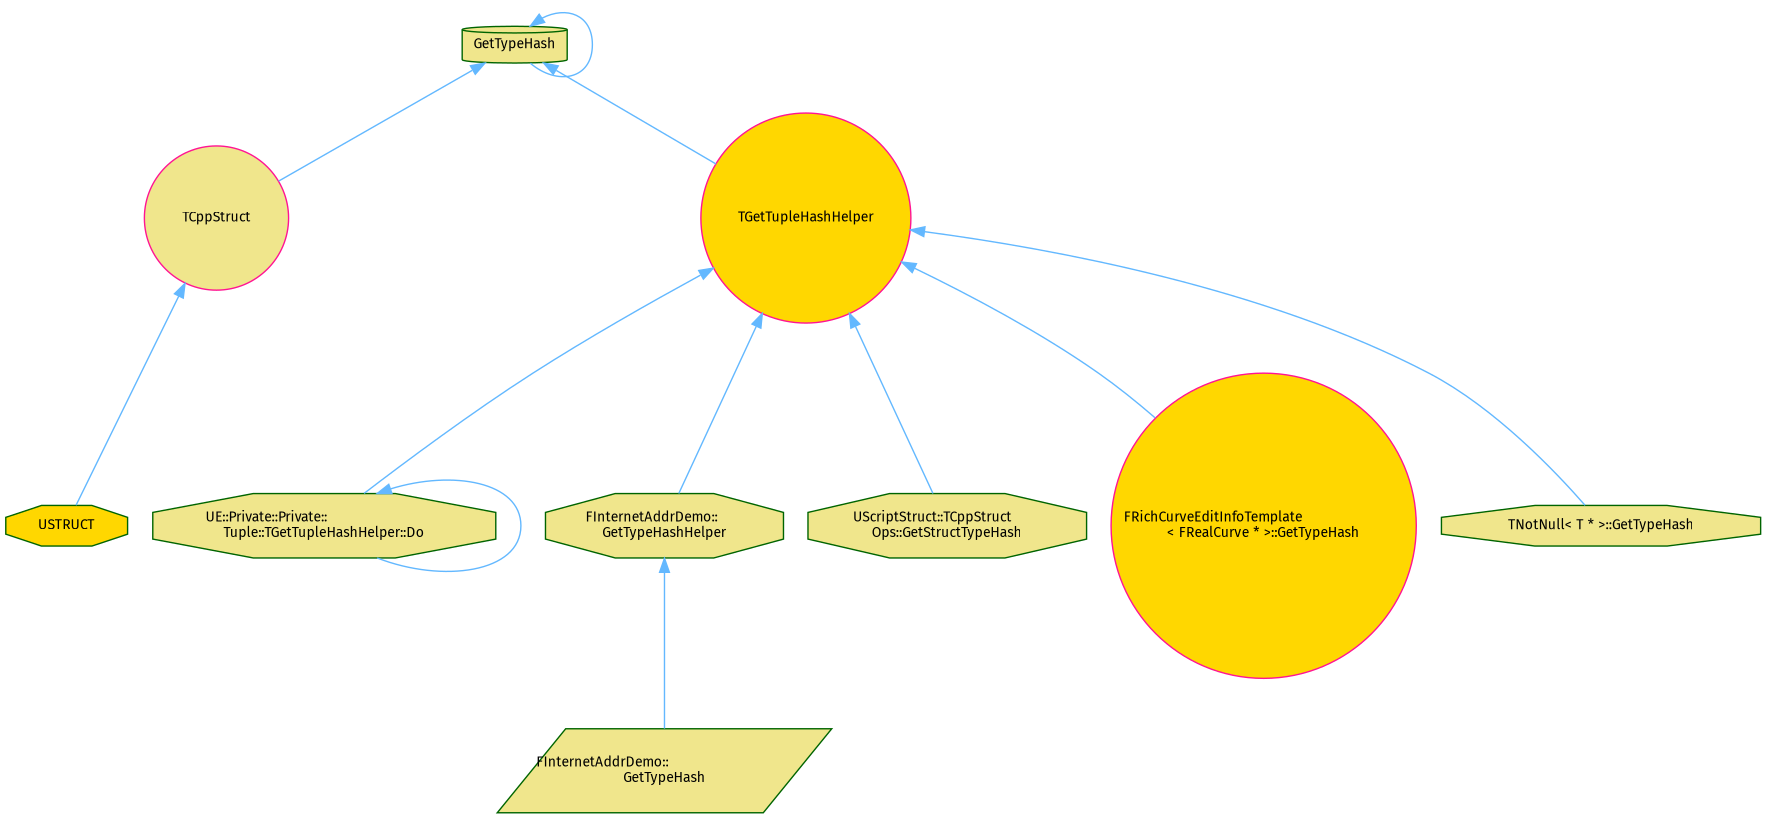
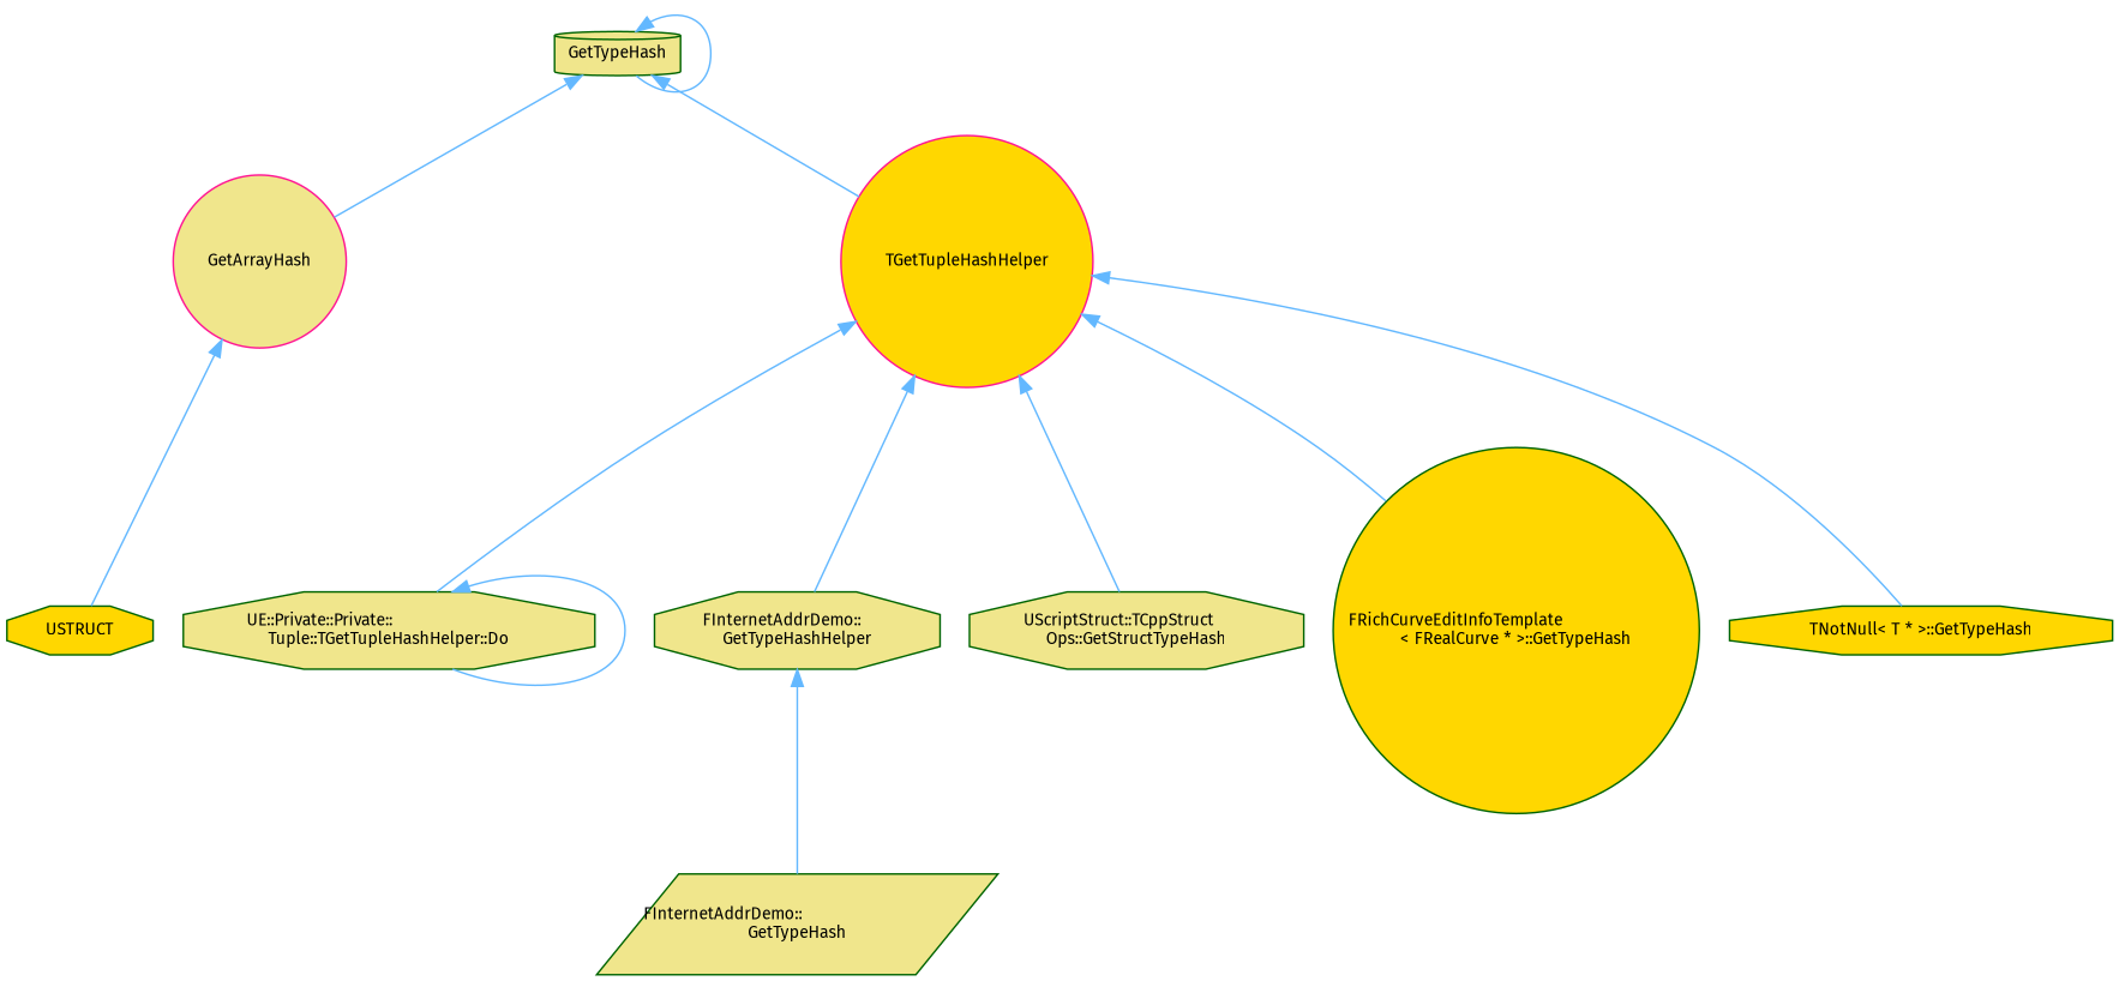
  digraph {
    fontname="Fira Sans"
    rankdir=TB
    node [color=darkgreen fillcolor=khaki fontname="Fira Sans" fontsize=10 shape=octagon style=filled]
    edge [color=steelblue1 dir=back fontname="Fira Sans" fontsize=10 labelfontname=Helvetica labelfontsize=10 style=solid]
    n1 [fontcolor=black height=0.2 label=GetTypeHash shape=cylinder width=0.4]
-   n2 [color=deeppink height=0.2 label=TCppStruct shape=circle width=0.4]
+   n2 [color=deeppink height=0.2 label=GetArrayHash shape=circle width=0.4]
    n3 [color=deeppink fillcolor=gold height=0.2 label=TGetTupleHashHelper shape=circle width=0.4]
    n4 [fillcolor=gold height=0.2 label=USTRUCT width=0.4]
    n5 [height=0.2 label="UE::Private::Private::\lTuple::TGetTupleHashHelper::Do" width=0.4]
    n6 [height=0.2 label="FInternetAddrDemo::\lGetTypeHashHelper" width=0.4]
    n7 [height=0.2 label="UScriptStruct::TCppStruct\lOps::GetStructTypeHash" width=0.4]
-   n8 [color=deeppink fillcolor=gold height=0.2 label="FRichCurveEditInfoTemplate\l\< FRealCurve * \>::GetTypeHash" shape=circle width=0.4]
-   n9 [height=0.2 label="TNotNull\< T * \>::GetTypeHash" width=0.4]
+   n8 [fillcolor=gold height=0.2 label="FRichCurveEditInfoTemplate\l\< FRealCurve * \>::GetTypeHash" shape=circle width=0.4]
+   n9 [fillcolor=gold height=0.2 label="TNotNull\< T * \>::GetTypeHash" width=0.4]
    n10 [height=0.2 label="FInternetAddrDemo::\lGetTypeHash" shape=parallelogram width=0.4]
    n1 -> n1
    n1 -> n2
    n1 -> n3
    n2 -> n4
    n3 -> n5
    n3 -> n6
    n3 -> n7
    n3 -> n8
    n3 -> n9
    n5 -> n5
    n6 -> n10
  }
